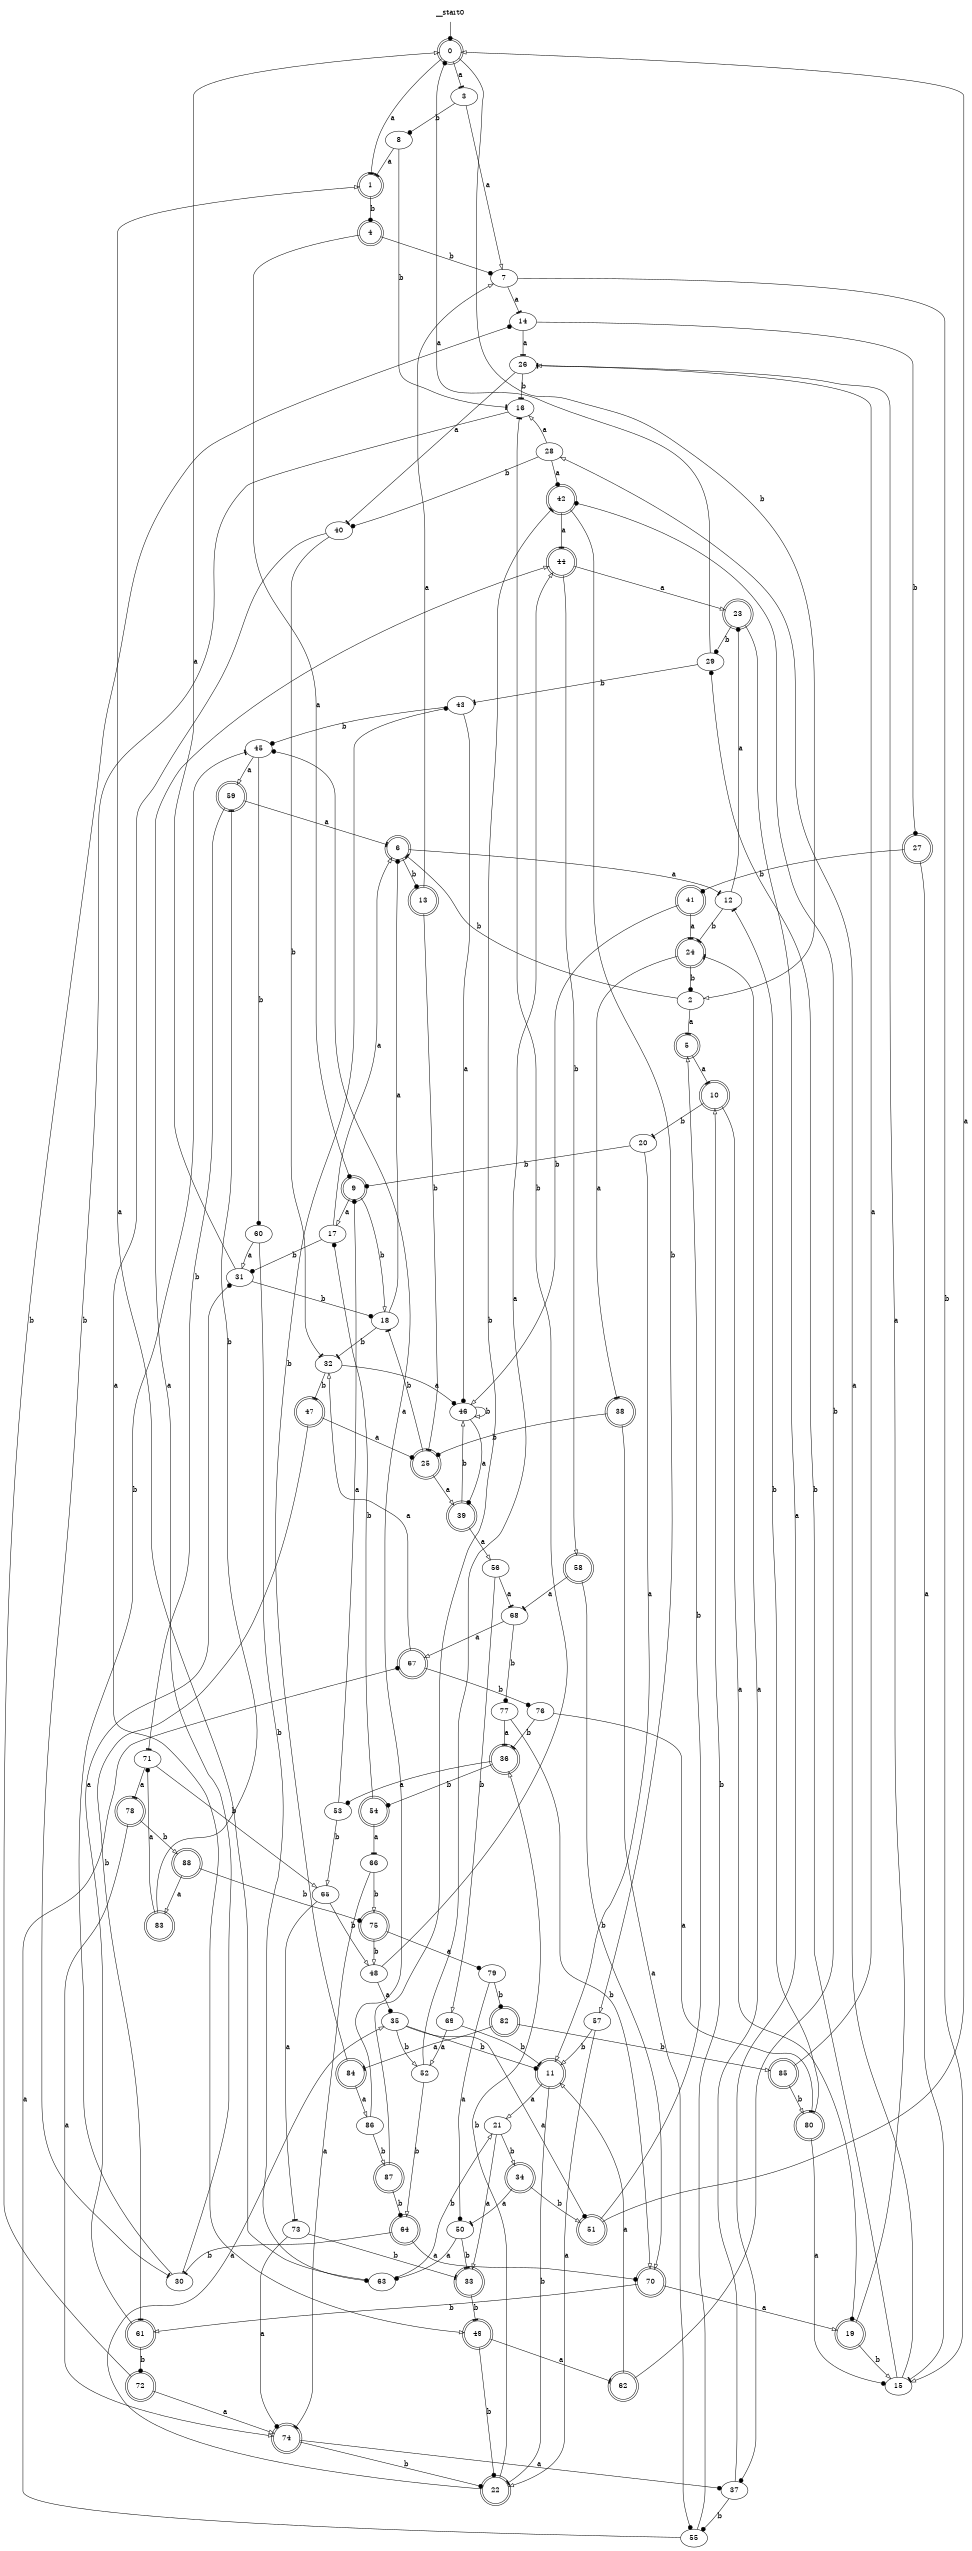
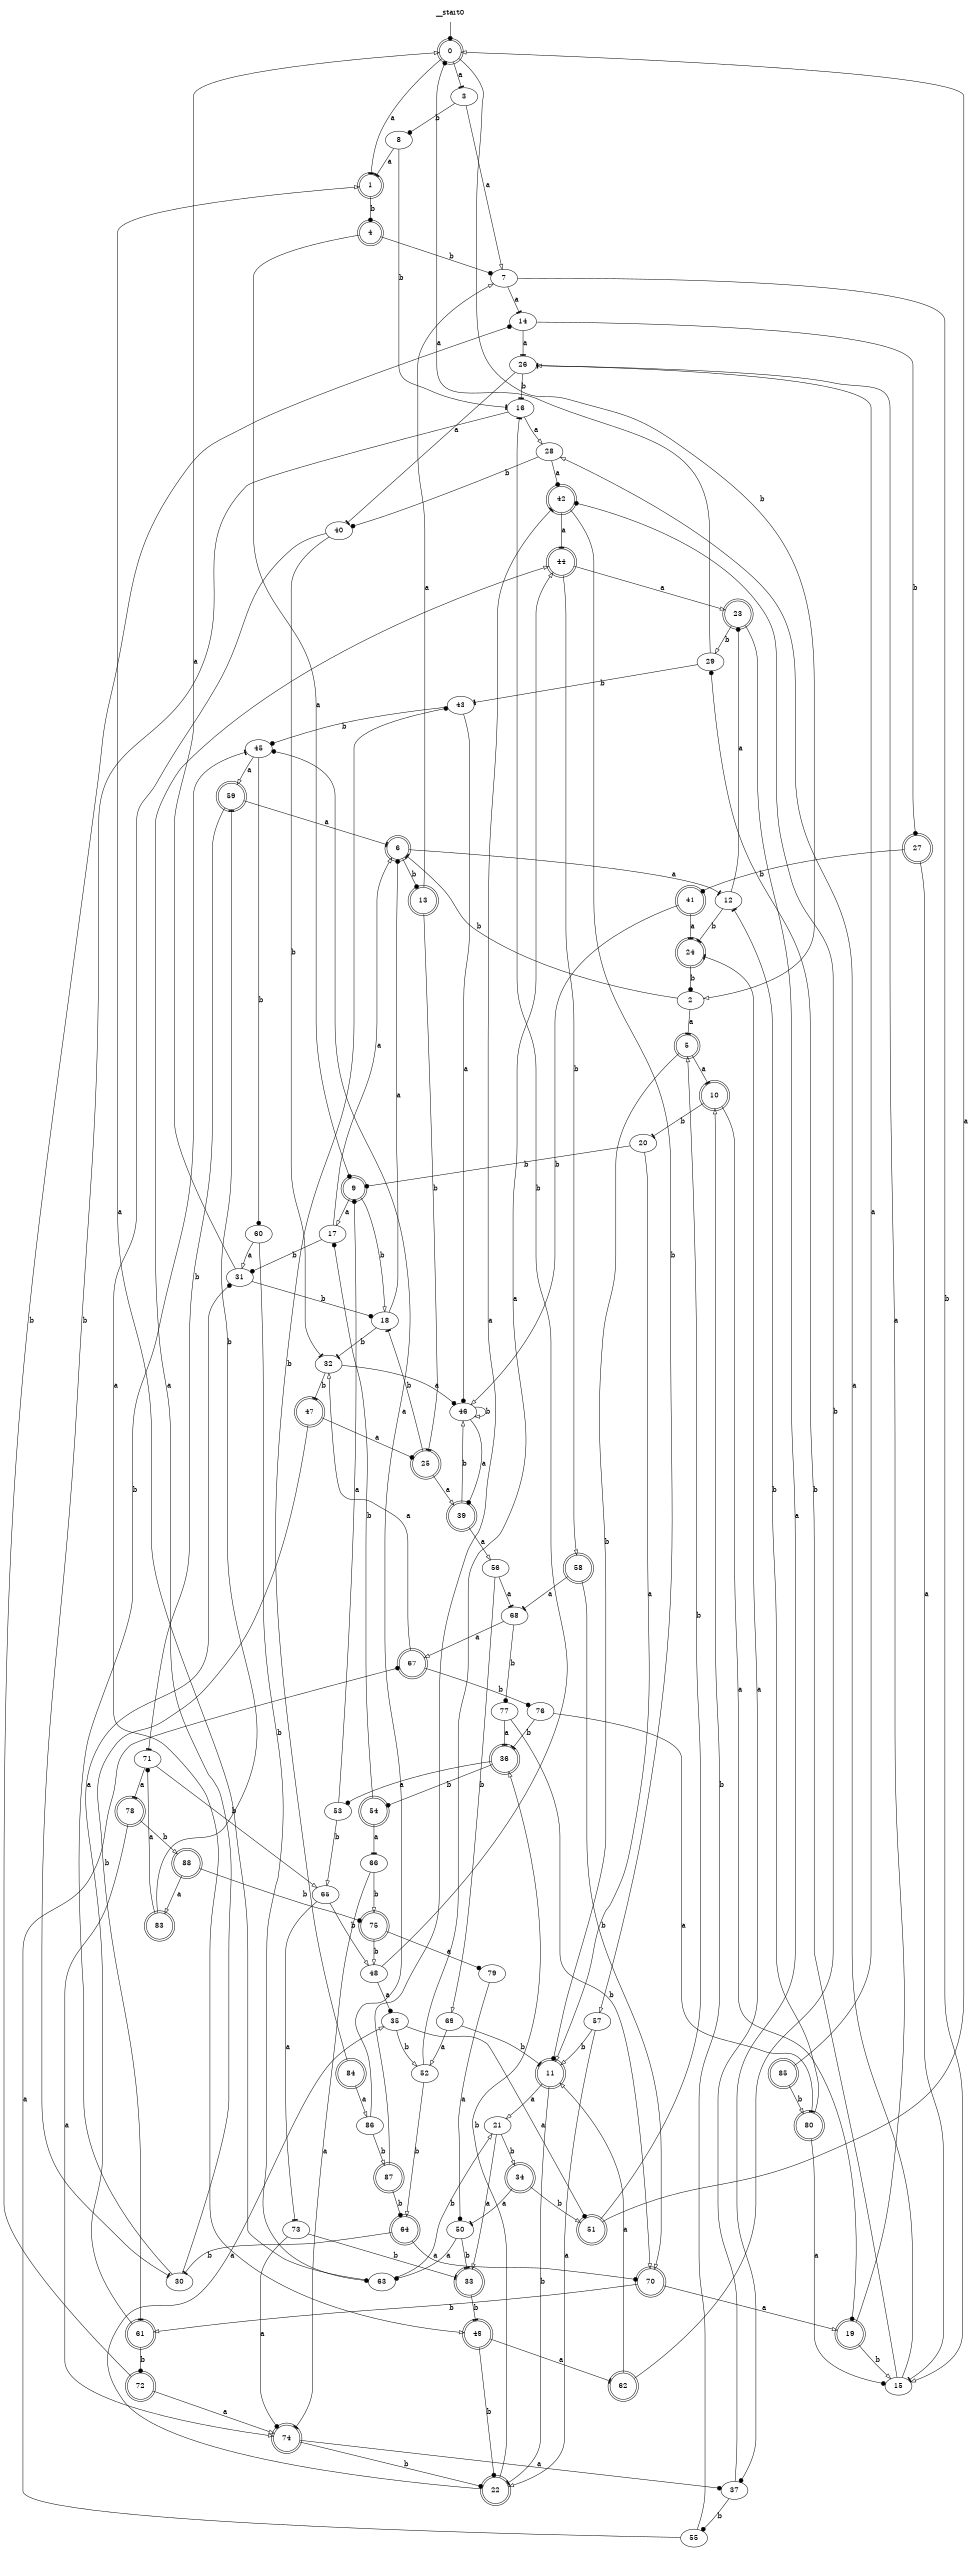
  digraph {
    node [shape=doublecircle]
    edge [arrowhead=onormal]
    __start0 [shape=none]
    0
    1
    2 [shape=""]
    3 [shape=""]
    4
    5
    6
    7 [shape=""]
    8 [shape=""]
    9
    10
    11
    12 [shape=""]
    13
    14 [shape=""]
    15 [shape=""]
    16 [shape=""]
    17 [shape=""]
    18 [shape=""]
    19
    20 [shape=""]
    21 [shape=""]
    22
    23
    24
    25
    26 [shape=""]
    27
    28 [shape=""]
    29 [shape=""]
    30 [shape=""]
    31 [shape=""]
    32 [shape=""]
    33
    34
    35 [shape=""]
    36
    37 [shape=""]
-   38
    39
    40 [shape=""]
    41
    42
    43 [shape=""]
    44
    45 [shape=""]
    46 [shape=""]
    47
    49
    50 [shape=""]
    51
    52 [shape=""]
    53 [shape=""]
    54
    55 [shape=""]
    56 [shape=""]
    57 [shape=""]
    58
    59
    60 [shape=""]
    61
    48 [shape=""]
    62
    63 [shape=""]
    64
    65 [shape=""]
    66 [shape=""]
    67
    68 [shape=""]
    69 [shape=""]
    70
    71 [shape=""]
    72
    73 [shape=""]
    74
    75
    76 [shape=""]
    77 [shape=""]
    78
    79 [shape=""]
    80
    n83 [label=88]
-   82
    83
    84
    85
    86 [shape=""]
    87
    __start0 -> 0 [arrowhead=dot]
    0 -> 1 [arrowhead=tee label=a]
    0 -> 2 [label=b]
    0 -> 3 [arrowhead=tee label=a]
    1 -> 4 [arrowhead=dot label=b]
    2 -> 5 [arrowhead=tee label=a]
    2 -> 6 [arrowhead=tee label=b]
    3 -> 7 [label=a]
    3 -> 8 [arrowhead=dot label=b]
    4 -> 7 [arrowhead=dot label=b]
    4 -> 9 [arrowhead=dot label=a]
    5 -> 10 [arrowhead=tee label=a]
-   35 -> 11 [arrowhead=dot label=b]
+   5 -> 11 [arrowhead=dot label=b]
    6 -> 12 [arrowhead=tee label=a]
    6 -> 13 [arrowhead=dot label=b]
    7 -> 14 [arrowhead=tee label=a]
    7 -> 15 [label=b]
    8 -> 1 [arrowhead=tee label=a]
    8 -> 16 [arrowhead=tee label=b]
    9 -> 17 [label=a]
    9 -> 18 [label=b]
    10 -> 19 [arrowhead=dot label=a]
    10 -> 20 [arrowhead=tee label=b]
    11 -> 21 [label=a]
    11 -> 22 [arrowhead=tee label=b]
    12 -> 23 [arrowhead=dot label=a]
    12 -> 24 [arrowhead=tee label=b]
    13 -> 7 [label=a]
    13 -> 25 [arrowhead=tee label=b]
    14 -> 26 [arrowhead=tee label=a]
    14 -> 27 [arrowhead=dot label=b]
    15 -> 28 [label=a]
    15 -> 29 [arrowhead=dot label=b]
-   28 -> 16 [label=a]
+   16 -> 28 [label=a]
    16 -> 30 [arrowhead=tee label=b]
    17 -> 6 [label=a]
    17 -> 31 [arrowhead=dot label=b]
    18 -> 6 [arrowhead=dot label=a]
    18 -> 32 [arrowhead=tee label=b]
    19 -> 15 [label=b]
    19 -> 26 [arrowhead=tee label=a]
    20 -> 9 [arrowhead=dot label=b]
    20 -> 11 [label=a]
    21 -> 33 [label=a]
    21 -> 34 [label=b]
    22 -> 35 [label=a]
    22 -> 36 [label=b]
-   23 -> 29 [arrowhead=dot label=b]
+   23 -> 29 [label=b]
    23 -> 37 [arrowhead=dot label=a]
    24 -> 2 [arrowhead=dot label=b]
-   24 -> 38 [arrowhead=tee label=a]
    25 -> 18 [arrowhead=tee label=b]
    25 -> 39 [label=a]
    26 -> 16 [arrowhead=tee label=b]
    26 -> 40 [arrowhead=tee label=a]
    27 -> 15 [arrowhead=tee label=a]
    27 -> 41 [arrowhead=dot label=b]
    28 -> 40 [arrowhead=dot label=b]
    28 -> 42 [arrowhead=dot label=a]
    29 -> 0 [arrowhead=dot label=a]
    29 -> 43 [arrowhead=tee label=b]
    30 -> 44 [label=a]
    30 -> 45 [arrowhead=tee label=b]
    31 -> 0 [label=a]
    31 -> 18 [arrowhead=dot label=b]
    32 -> 46 [arrowhead=dot label=a]
    32 -> 47 [arrowhead=tee label=b]
    33 -> 49 [arrowhead=tee label=b]
    34 -> 50 [arrowhead=tee label=a]
    34 -> 51 [label=b]
    35 -> 51 [arrowhead=dot label=a]
    35 -> 52 [label=b]
    36 -> 53 [arrowhead=dot label=a]
    36 -> 54 [arrowhead=dot label=b]
    37 -> 24 [arrowhead=tee label=a]
    37 -> 55 [arrowhead=dot label=b]
-   38 -> 25 [arrowhead=dot label=b]
-   38 -> 55 [arrowhead=dot label=a]
    39 -> 46 [label=b]
    39 -> 56 [label=a]
    40 -> 32 [arrowhead=tee label=b]
    40 -> 49 [label=a]
    41 -> 24 [arrowhead=tee label=a]
    41 -> 46 [label=b]
    42 -> 44 [arrowhead=tee label=a]
    42 -> 57 [label=b]
    43 -> 45 [arrowhead=dot label=b]
    43 -> 46 [arrowhead=dot label=a]
    44 -> 23 [label=a]
    44 -> 58 [label=b]
    45 -> 59 [label=a]
    45 -> 60 [arrowhead=dot label=b]
    46 -> 39 [arrowhead=dot label=a]
    46 -> 46 [label=b]
    47 -> 25 [arrowhead=dot label=a]
    47 -> 61 [arrowhead=tee label=b]
    49 -> 22 [arrowhead=dot label=b]
    49 -> 62 [arrowhead=tee label=a]
    50 -> 33 [arrowhead=tee label=b]
    50 -> 63 [arrowhead=dot label=a]
    51 -> 0 [label=a]
    51 -> 5 [label=b]
    52 -> 44 [label=a]
    52 -> 64 [label=b]
    53 -> 9 [arrowhead=dot label=a]
    53 -> 65 [label=b]
    54 -> 17 [arrowhead=dot label=b]
    54 -> 66 [arrowhead=tee label=a]
    55 -> 10 [label=b]
    55 -> 67 [arrowhead=dot label=a]
    56 -> 68 [arrowhead=tee label=a]
    56 -> 69 [label=b]
    57 -> 11 [label=b]
    57 -> 22 [label=a]
    58 -> 68 [arrowhead=tee label=a]
    58 -> 70 [label=b]
    59 -> 6 [arrowhead=tee label=a]
    59 -> 71 [arrowhead=tee label=b]
    60 -> 31 [label=a]
    60 -> 63 [arrowhead=dot label=b]
    61 -> 31 [arrowhead=dot label=a]
    61 -> 72 [arrowhead=dot label=b]
    48 -> 16 [arrowhead=tee label=b]
    48 -> 35 [arrowhead=dot label=a]
    62 -> 11 [label=a]
    62 -> 42 [arrowhead=dot label=b]
    63 -> 1 [label=a]
    63 -> 21 [label=b]
    64 -> 30 [arrowhead=tee label=b]
    64 -> 70 [arrowhead=dot label=a]
    65 -> 48 [label=b]
    65 -> 73 [arrowhead=tee label=a]
    66 -> 74 [arrowhead=tee label=a]
    66 -> 75 [label=b]
    67 -> 32 [label=a]
    67 -> 76 [arrowhead=dot label=b]
    68 -> 67 [label=a]
    68 -> 77 [arrowhead=dot label=b]
    69 -> 11 [arrowhead=tee label=b]
    69 -> 52 [label=a]
    70 -> 19 [label=a]
    70 -> 61 [label=b]
    71 -> 65 [label=b]
    71 -> 78 [arrowhead=tee label=a]
    72 -> 14 [arrowhead=dot label=b]
    72 -> 74 [label=a]
    73 -> 33 [arrowhead=tee label=b]
    73 -> 74 [arrowhead=dot label=a]
    74 -> 22 [arrowhead=dot label=b]
    74 -> 37 [arrowhead=dot label=a]
    75 -> 48 [label=b]
    75 -> 79 [arrowhead=dot label=a]
    76 -> 36 [arrowhead=tee label=b]
    76 -> 80 [arrowhead=tee label=a]
    77 -> 36 [arrowhead=tee label=a]
    77 -> 70 [label=b]
    78 -> 74 [label=a]
    78 -> n83 [label=b]
    79 -> 50 [arrowhead=dot label=a]
-   79 -> 82 [arrowhead=dot label=b]
    80 -> 12 [arrowhead=tee label=b]
    80 -> 15 [arrowhead=dot label=a]
    n83 -> 75 [arrowhead=dot label=b]
    n83 -> 83 [label=a]
-   82 -> 84 [arrowhead=tee label=a]
-   82 -> 85 [label=b]
    83 -> 59 [arrowhead=tee label=b]
    83 -> 71 [arrowhead=dot label=a]
    84 -> 43 [arrowhead=dot label=b]
    84 -> 86 [label=a]
    85 -> 26 [label=a]
    85 -> 80 [label=b]
    86 -> 45 [arrowhead=dot label=a]
    86 -> 87 [label=b]
-   87 -> 42 [arrowhead=tee label=b]
+   87 -> 42 [arrowhead=tee label=a]
    87 -> 64 [arrowhead=dot label=b]
  }
